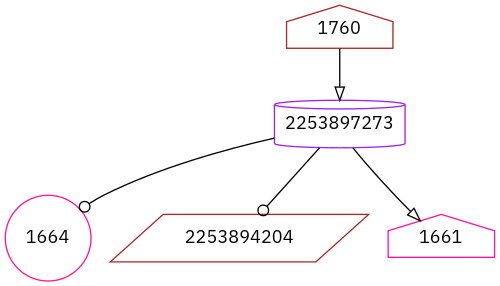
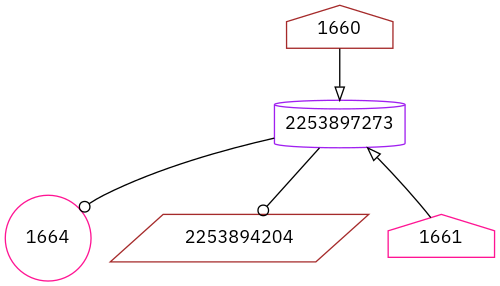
  strict digraph {
    fontname="IBM Plex Sans"
    node [color=deeppink fontname="IBM Plex Sans" shape=house]
    edge [arrowhead=odot fontname="IBM Plex Sans"]
    2253897273 [color=purple shape=cylinder]
    1664 [shape=circle]
    2253894204 [color=brown shape=parallelogram]
-   1660 [color=brown label=1760]
+   1660 [color=brown]
    1661
    2253897273 -> 1664
    2253897273 -> 2253894204
    1660 -> 2253897273 [arrowhead=onormal]
-   2253897273 -> 1661 [arrowhead=onormal]
+   1661 -> 2253897273 [arrowhead=onormal]
  }
